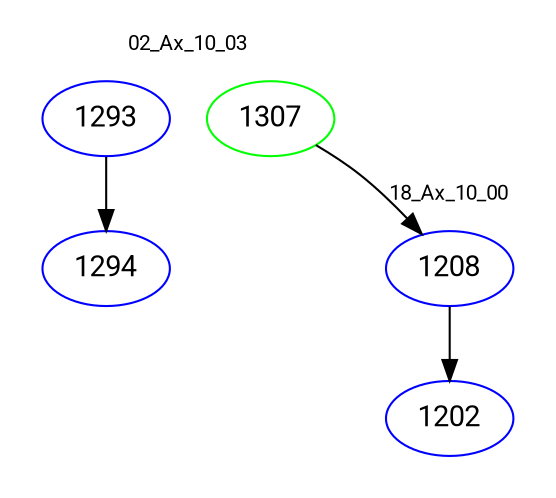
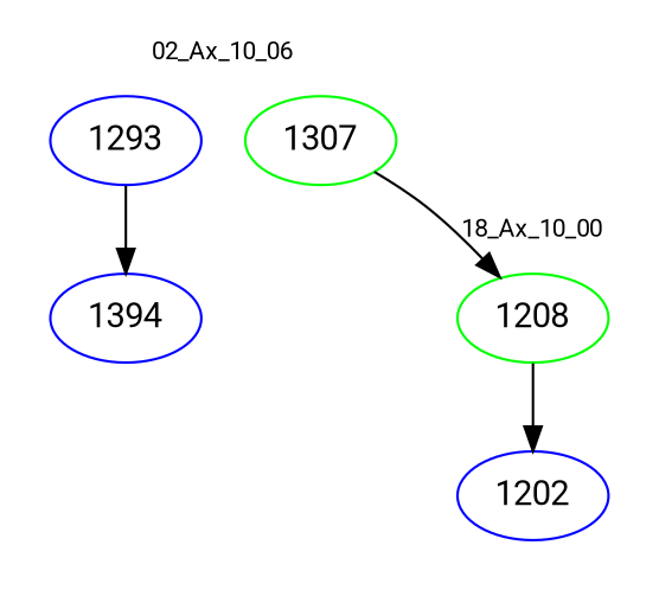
  digraph {
    fontname=Roboto
    node [color=blue fontname=Roboto]
    edge [color=black fontname=Roboto]
-   n1 [label=1208]
+   n1 [color=green label=1208]
    n2 [label=1202]
    n3 [color=green label=1307]
    n4 [label=1293]
-   n5 [label=1294]
+   n5 [label=1394]
    subgraph cluster_1 {
      color=white
      fontsize=10
      label="18_Ax_10_00"
      n1
      n2
    }
    subgraph cluster_2 {
      color=white
      fontsize=10
-     label="02_Ax_10_03"
+     label="02_Ax_10_06"
      n3
      n4
      n5
    }
    n1 -> n2
    n3 -> n1
    n4 -> n5
  }
